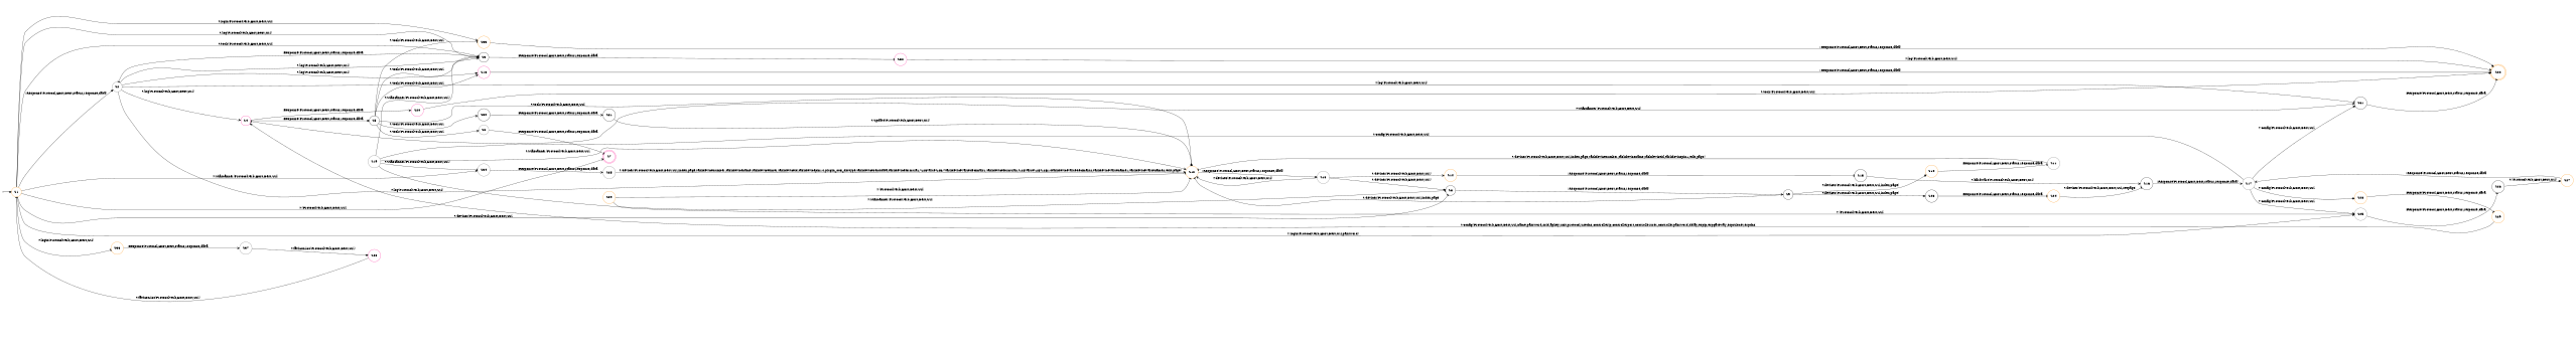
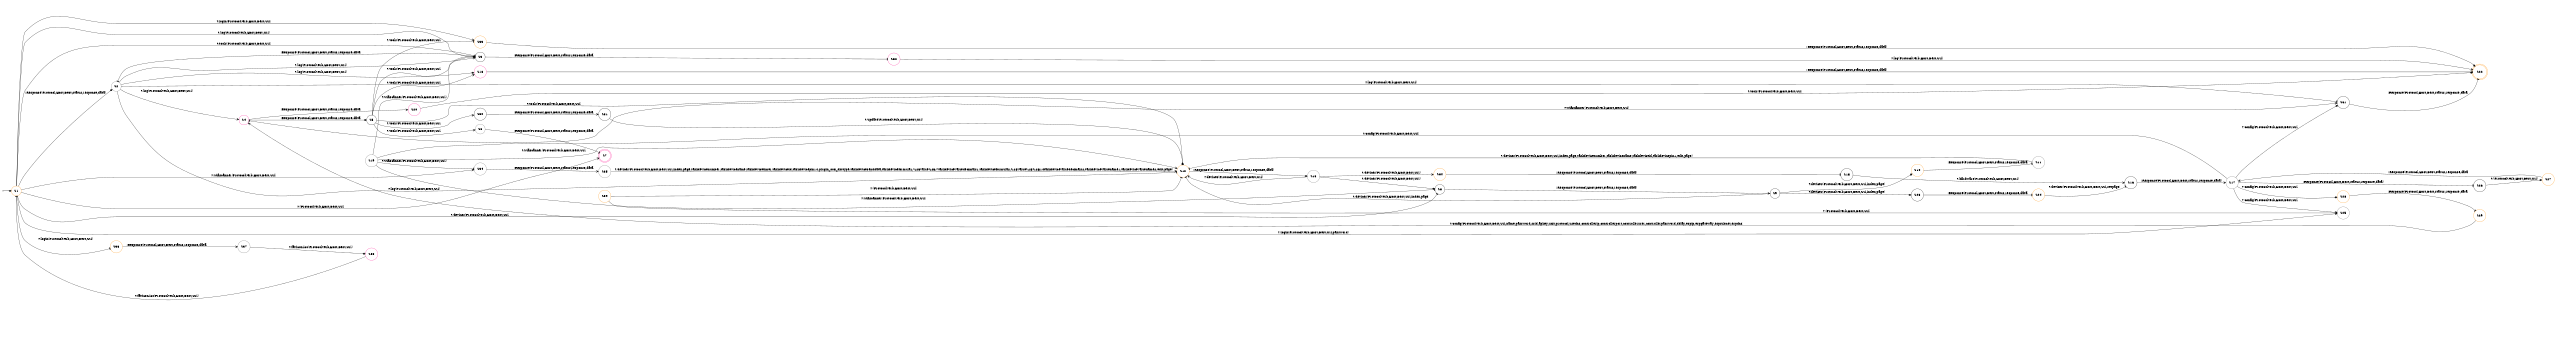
  digraph {
    rankdir=LR
    node [color=darkorange shape=circle]
    edge [arrowhead=tee]
    S00 [color=gray40 shape=point]
    n2 [label=S1]
    n3 [color=gray40 label=S2]
    n4 [color=black label=S3]
    n5 [color=deeppink label=S7 shape=doublecircle]
    n6 [color=black label=S8]
    n7 [color=gray40 label=S25]
    n8 [label=S33]
    n9 [label=S36]
    n10 [color=gray40 label=S34]
    n11 [color=deeppink label=S4]
    n12 [label=S12]
    n13 [color=deeppink label=S18]
    n14 [color=black label=S61]
    n15 [color=deeppink label=S32]
    n16 [color=black label=S9]
    n17 [color=gray40 label=S19]
    n18 [color=black label=S26]
    n19 [label=S22 shape=doublecircle]
    n20 [color=gray40 label=S37]
    n21 [color=black label=S5]
    n22 [color=deeppink label=S20]
    n23 [color=gray40 label=S13]
    n24 [color=gray40 label=S6]
    n25 [color=black label=S30]
    n26 [color=black label=S31]
    n27 [label=S10]
    n28 [color=black label=S23]
    n29 [color=gray40 label=S11]
    n30 [label=S24]
-   n31 [label=S14]
+   n31 [label=S84]
    n32 [color=black label=S15]
    n33 [color=black label=S16]
    n34 [color=gray40 label=S17]
    n35 [label=S28]
    n36 [label=S29]
    n37 [color=gray40 label=S35]
    n38 [label=S27]
    n39 [label=S39]
    n40 [color=deeppink label=S38]
    S00 -> n2 [arrowhead=diamond]
    n2 -> n3 [arrowhead=diamond label="!Response(Protocol;Host;Dest;status;response;data)"]
    n2 -> n4 [arrowhead=vee label="?/log(ProtocolVerb;Host;Dest;Uri)"]
    n2 -> n4 [label="?/tools(ProtocolVerb;Host;Dest;Uri)"]
    n2 -> n5 [arrowhead=vee label="?/(ProtocolVerb;Host;Dest;Uri)"]
    n2 -> n6 [label="?/devices(ProtocolVerb;Host;Dest;Uri)"]
    n2 -> n7 [arrowhead=vee label="?/login(ProtocolVerb;Host;Dest;Uri;password)"]
    n2 -> n8 [arrowhead=vee label="?/login(ProtocolVerb;Host;Dest;Uri)"]
    n2 -> n9 [label="?/login(ProtocolVerb;Host;Dest;Uri)"]
    n2 -> n10 [arrowhead=vee label="?/wifiscanner(ProtocolVerb;Host;Dest;Uri)"]
    n3 -> n4 [arrowhead=vee label="?/log(ProtocolVerb;Host;Dest;Uri)"]
    n3 -> n11 [arrowhead=vee label="?/log(ProtocolVerb;Host;Dest;Uri)"]
    n3 -> n12 [label="?/log(ProtocolVerb;Host;Dest;Uri)"]
    n3 -> n13 [arrowhead=diamond label="?/log(ProtocolVerb;Host;Dest;Uri)"]
    n3 -> n14 [label="?/log(ProtocolVerb;Host;Dest;Uri)"]
    n4 -> n3 [label="!Response(Protocol;Host;Dest;status;response;data)"]
    n4 -> n15 [label="!Response(Protocol;Host;Dest;status;response;data)"]
    n6 -> n16 [arrowhead=vee label="!Response(Protocol;Host;Dest;status;response;data)"]
-   n7 -> n18 [label="!Response(Protocol;Host;Dest;status;response;data)"]
+   n34 -> n18 [label="!Response(Protocol;Host;Dest;status;response;data)"]
    n8 -> n19 [arrowhead=diamond label="!Response(Protocol;Host;Dest;status;response;data)"]
    n9 -> n20 [arrowhead=vee label="!Response(Protocol;Host;Dest;status;response;data)"]
    n10 -> n37 [arrowhead=vee label="!Response(Protocol;Host;Dest;status;response;data)"]
    n11 -> n21 [arrowhead=diamond label="!Response(Protocol;Host;Dest;status;response;data)"]
    n11 -> n22 [arrowhead=vee label="!Response(Protocol;Host;Dest;status;response;data)"]
    n12 -> n23 [arrowhead=diamond label="!Response(Protocol;Host;Dest;status;response;data)"]
    n13 -> n19 [label="!Response(Protocol;Host;Dest;status;response;data)"]
    n14 -> n19 [label="!Response(Protocol;Host;Dest;status;response;data)"]
    n15 -> n19 [arrowhead=vee label="?/log(ProtocolVerb;Host;Dest;Uri)"]
    n16 -> n12 [label="?/devices(ProtocolVerb;Host;Dest;Uri;index;page)"]
    n16 -> n27 [arrowhead=diamond label="?/devices(ProtocolVerb;Host;Dest;Uri;index;page)"]
    n16 -> n28 [arrowhead=diamond label="?/devices(ProtocolVerb;Host;Dest;Uri;index;page)"]
    n17 -> n4 [arrowhead=diamond label="?/wifiscanner(ProtocolVerb;Host;Dest;Uri)"]
    n17 -> n6 [label="?/wifiscanner(ProtocolVerb;Host;Dest;Uri)"]
    n17 -> n10 [label="?/wifiscanner(ProtocolVerb;Host;Dest;Uri)"]
    n17 -> n12 [arrowhead=vee label="?/wifiscanner(ProtocolVerb;Host;Dest;Uri)"]
    n17 -> n14 [arrowhead=vee label="?/wifiscanner(ProtocolVerb;Host;Dest;Uri)"]
    n18 -> n38 [arrowhead=diamond label="?/(ProtocolVerb;Host;Dest;Uri)"]
    n20 -> n40 [arrowhead=diamond label="?/favicon.ico(ProtocolVerb;Host;Dest;Uri)"]
    n21 -> n4 [label="?/tools(ProtocolVerb;Host;Dest;Uri)"]
    n21 -> n8 [label="?/tools(ProtocolVerb;Host;Dest;Uri)"]
    n21 -> n12 [arrowhead=diamond label="?/tools(ProtocolVerb;Host;Dest;Uri)"]
    n21 -> n13 [arrowhead=vee label="?/tools(ProtocolVerb;Host;Dest;Uri)"]
    n21 -> n24 [arrowhead=vee label="?/tools(ProtocolVerb;Host;Dest;Uri)"]
    n21 -> n25 [arrowhead=vee label="?/tools(ProtocolVerb;Host;Dest;Uri)"]
    n22 -> n19 [arrowhead=diamond label="?/tools(ProtocolVerb;Host;Dest;Uri)"]
    n23 -> n6 [arrowhead=diamond label="?/devices(ProtocolVerb;Host;Dest;Uri)"]
    n23 -> n12 [arrowhead=vee label="?/devices(ProtocolVerb;Host;Dest;Uri)"]
    n23 -> n31 [arrowhead=vee label="?/devices(ProtocolVerb;Host;Dest;Uri)"]
    n24 -> n5 [label="!Response(Protocol;Host;Dest;status;response;data)"]
    n25 -> n26 [arrowhead=vee label="!Response(Protocol;Host;Dest;status;response;data)"]
    n26 -> n12 [label="?/update(ProtocolVerb;Host;Dest;Uri)"]
    n27 -> n29 [label="!Response(Protocol;Host;Dest;status;response;data)"]
    n28 -> n30 [label="!Response(Protocol;Host;Dest;status;response;data)"]
    n29 -> n12 [label="?/devices(ProtocolVerb;Host;Dest;Uri;index;page;taskdevicenumber;taskdevicename;taskdeviceid;taskdevicepin1;edit;page)"]
    n30 -> n33 [label="?/devices(ProtocolVerb;Host;Dest;Uri;setpage)"]
    n31 -> n32 [label="!Response(Protocol;Host;Dest;status;response;data)"]
    n32 -> n33 [arrowhead=vee label="?/hardware(ProtocolVerb;Host;Dest;Uri)"]
    n33 -> n34 [arrowhead=vee label="!Response(Protocol;Host;Dest;status;response;data)"]
    n34 -> n7 [arrowhead=vee label="?/config(ProtocolVerb;Host;Dest;Uri)"]
    n34 -> n11 [label="?/config(ProtocolVerb;Host;Dest;Uri)"]
    n34 -> n14 [arrowhead=diamond label="?/config(ProtocolVerb;Host;Dest;Uri)"]
    n34 -> n35 [arrowhead=diamond label="?/config(ProtocolVerb;Host;Dest;Uri)"]
    n35 -> n36 [label="!Response(Protocol;Host;Dest;status;response;data)"]
    n36 -> n11 [arrowhead=vee label="?/config(ProtocolVerb;Host;Dest;Uri;name;password;ssid;apkey;unit;protocol;usedns;controllerip;controllerport;controlleruser;controllerpassword;delay;espip;espgateway;espsubnet;espdns)"]
    n37 -> n12 [arrowhead=vee label="?/devices(ProtocolVerb;Host;Dest;Uri;index;page;taskdevicenumber;taskdevicename;taskdevicetimer;taskdeviceid;taskdevicepin14;plugin_005_dhttype;taskdevicesenddata;taskdeviceformula1;%25value%25-7taskdevicevaluedecimals1;taskdeviceformula2;%25value%25%2B14taskdevicevaluedecimals2;taskdevicevaluename1;taskdevicevaluename2;edit;page)"]
    n38 -> n34 [arrowhead=vee label="!Response(Protocol;Host;Dest;status;response;data"]
    n39 -> n7 [label="?/(ProtocolVerb;Host;Dest;Uri)"]
    n39 -> n12 [label="?/(ProtocolVerb;Host;Dest;Uri)"]
    n40 -> n2 [label="?/favicon.ico(ProtocolVerb;Host;Dest;Uri)"]
  }
